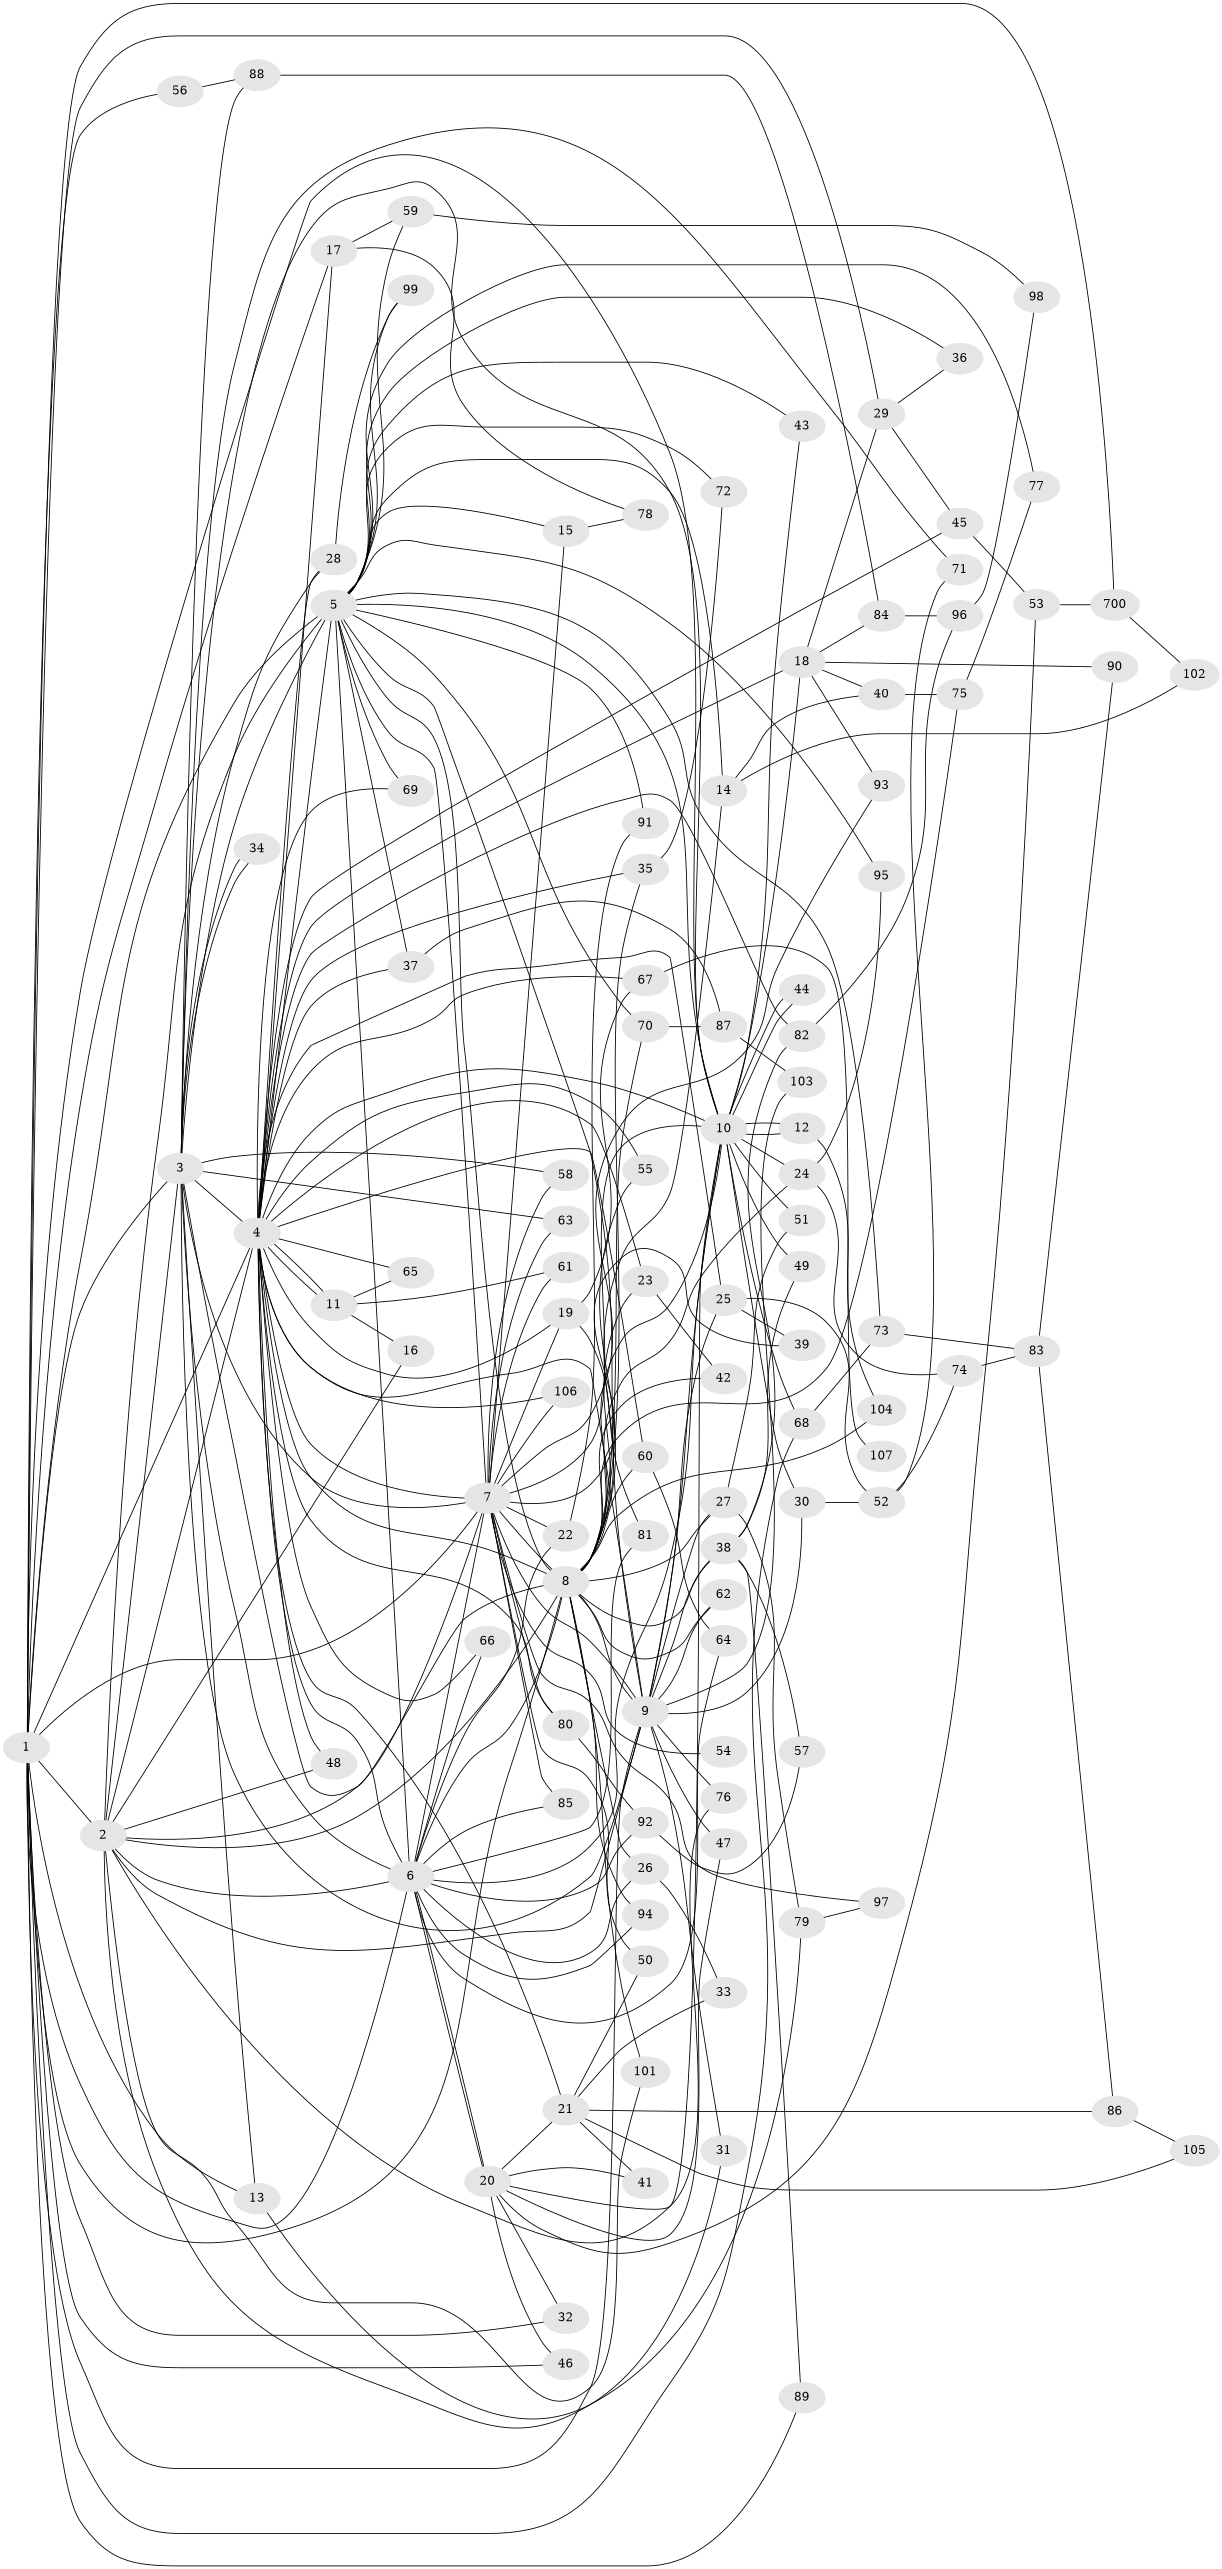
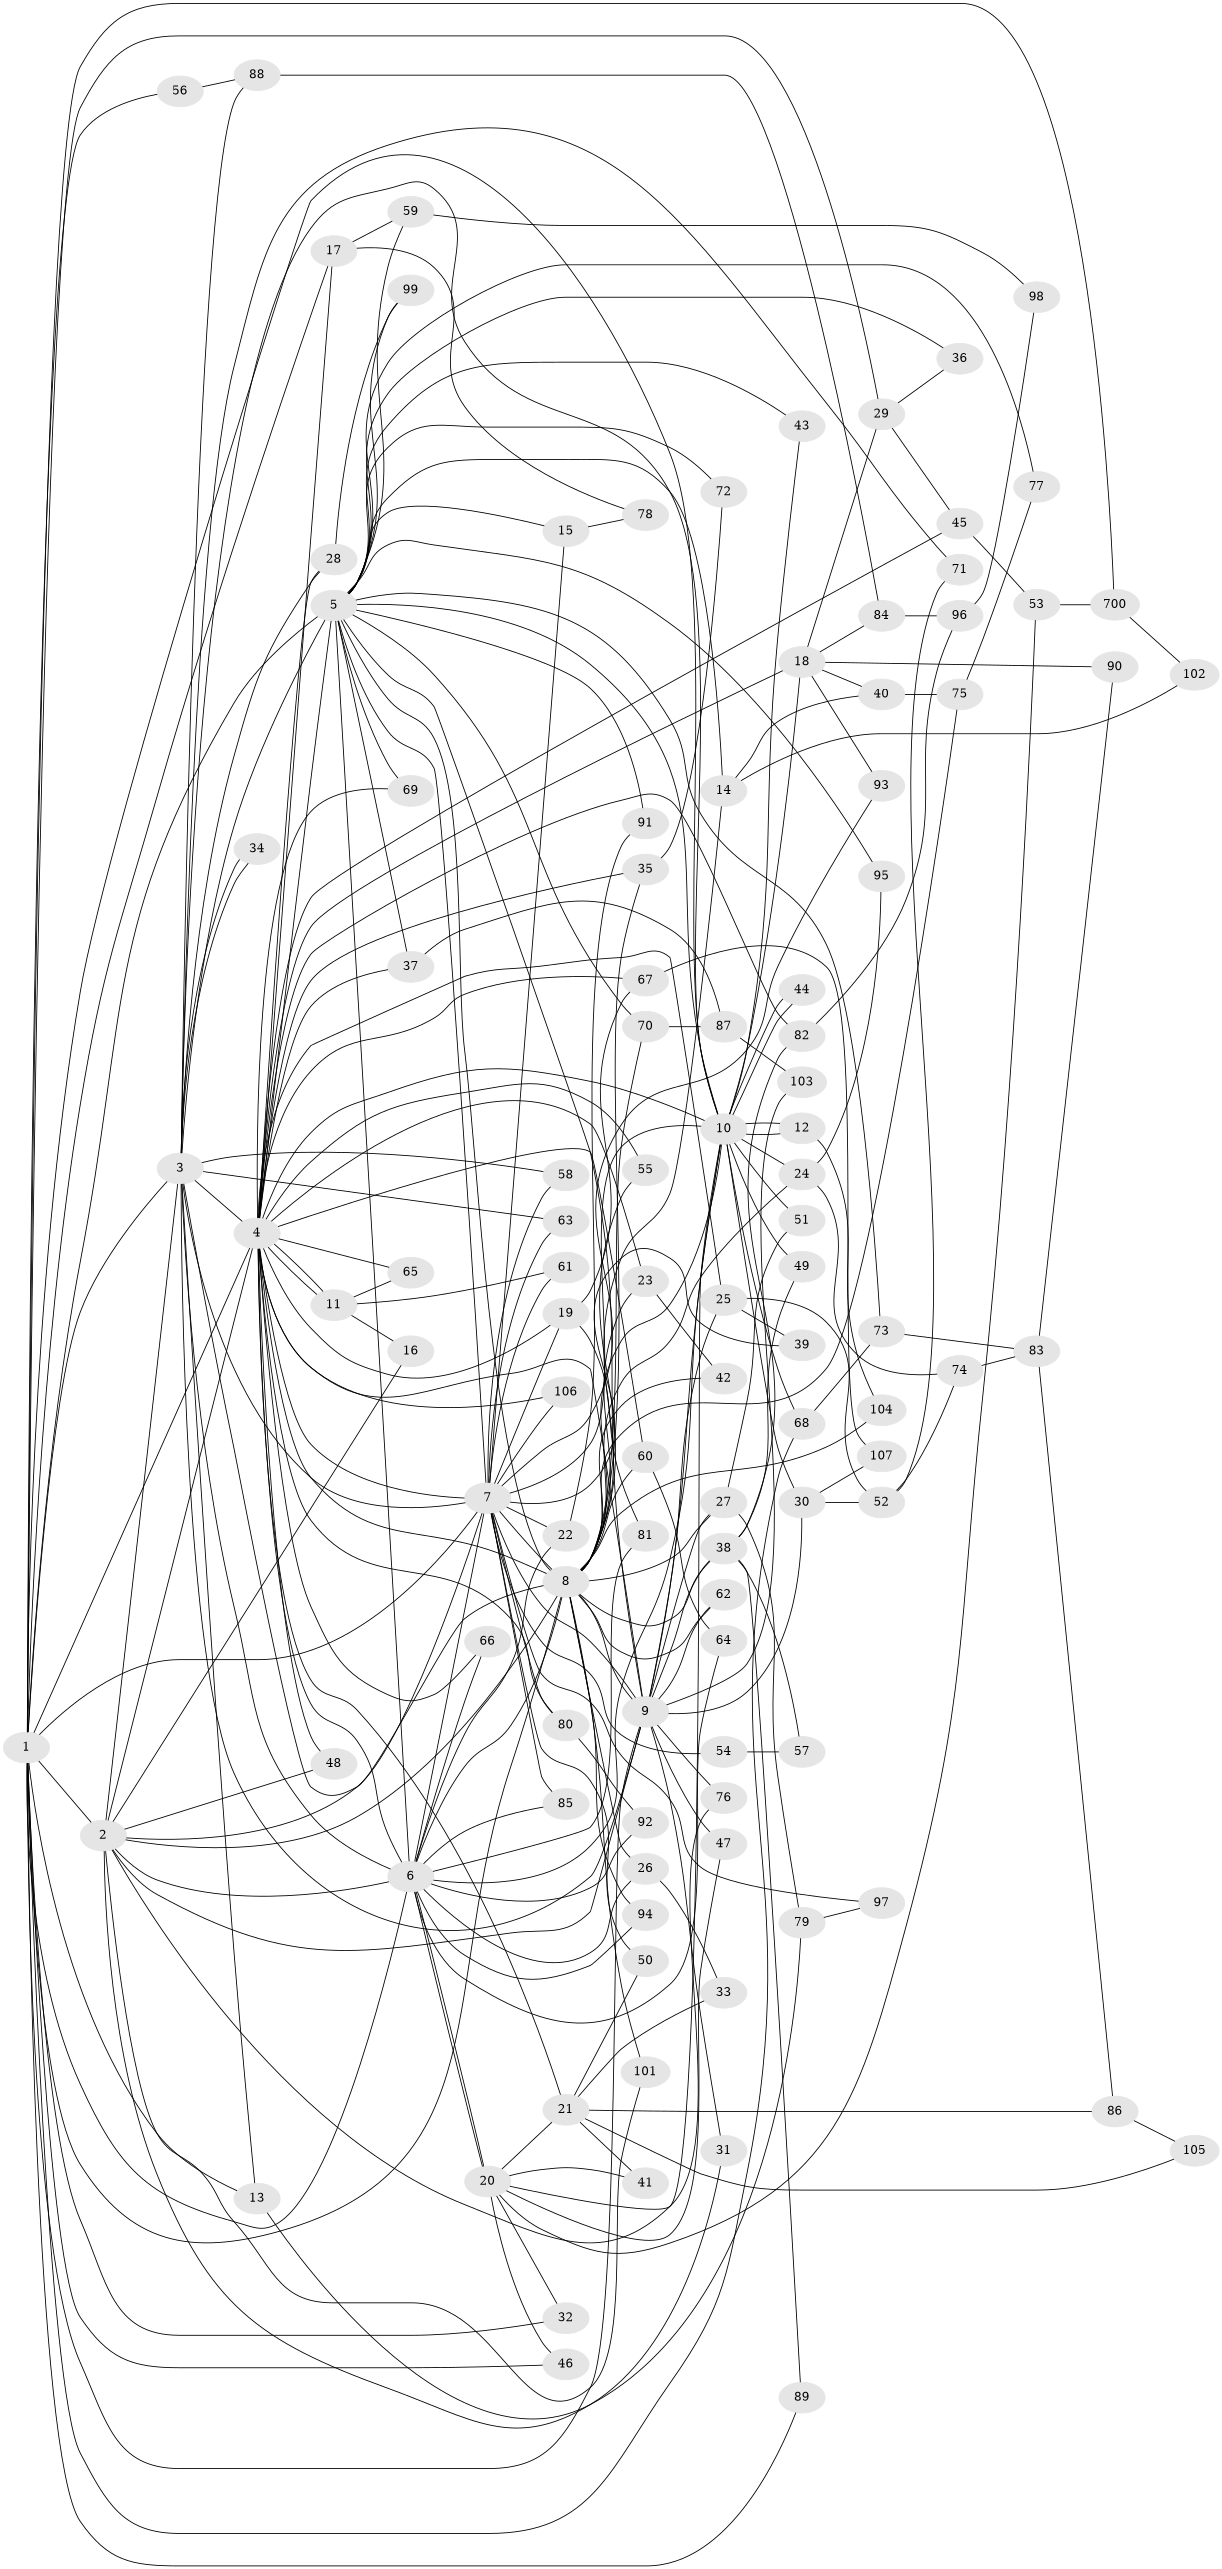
  graph {
    rankdir=LR
    node [color=gray90 style=filled]
    1
    2
    3
    4
    5
    6
    7
    8
    9
    10
    13
    17
    29
    32
    46
    56
    68
    89
    n19 [label=700]
    16
    31
    48
    101
    28
    34
    58
    63
    71
    88
    11
    18
    19
    21
    23
    25
    35
    37
    45
    55
    60
    65
    66
    67
    69
    80
    82
    106
    14
    15
    36
    43
    59
    70
    72
    73
    77
    91
    95
    99
    20
    22
    26
    64
    81
    85
    92
    94
    54
    39
    50
    61
    93
    97
    24
    27
    38
    42
    62
    75
    104
    30
    47
    76
    103
    12
    44
    49
    51
    79
    78
    102
    57
    84
    40
    90
    41
    33
    86
    105
    52
    87
    53
    107
    96
    98
    83
    74
    1 -- 2
    1 -- 3
    1 -- 4
    1 -- 5
    1 -- 6
    1 -- 7
    1 -- 8
    1 -- 9
    1 -- 10
    1 -- 13
    1 -- 17
    1 -- 29
    1 -- 32
    1 -- 46
    1 -- 56
    1 -- 68
    1 -- 89
    1 -- n19
    2 -- 3
    2 -- 4
-   2 -- 5
    2 -- 6
    2 -- 7
    2 -- 8
    2 -- 9
    2 -- 10
    2 -- 16
    2 -- 31
    2 -- 48
    2 -- 101
    3 -- 4
    3 -- 5
    3 -- 6
    3 -- 7
    3 -- 8
    3 -- 9
    3 -- 10
    3 -- 13
    3 -- 28
    3 -- 34
    3 -- 34
    3 -- 58
    3 -- 63
    3 -- 71
    3 -- 88
    4 -- 5
    4 -- 6
    4 -- 7
    4 -- 8
    4 -- 9
    4 -- 10
    4 -- 17
    4 -- 48
    4 -- 28
    4 -- 11
    4 -- 11
    4 -- 18
    4 -- 19
    4 -- 21
    4 -- 23
    4 -- 25
    4 -- 35
    4 -- 37
    4 -- 45
    4 -- 55
    4 -- 60
    4 -- 65
    4 -- 66
    4 -- 67
    4 -- 69
    4 -- 80
    4 -- 82
    4 -- 106
    5 -- 6
    5 -- 7
    5 -- 8
    5 -- 9
    5 -- 10
    5 -- 37
    5 -- 69
    5 -- 14
    5 -- 15
    5 -- 36
    5 -- 43
    5 -- 59
    5 -- 70
    5 -- 72
    5 -- 73
    5 -- 77
    5 -- 91
    5 -- 95
    5 -- 99
    6 -- 7
    6 -- 8
    6 -- 10
    6 -- 66
    6 -- 20
    6 -- 20
    6 -- 22
    6 -- 26
    6 -- 64
    6 -- 81
    6 -- 85
    6 -- 92
    6 -- 94
    7 -- 8
    7 -- 9
    7 -- 10
    7 -- 58
    7 -- 63
    7 -- 19
    7 -- 80
    7 -- 106
    7 -- 15
    7 -- 22
    7 -- 85
    7 -- 54
    7 -- 39
    7 -- 50
    7 -- 61
    7 -- 93
    7 -- 97
    8 -- 9
    8 -- 10
    8 -- 101
    8 -- 23
    8 -- 35
    8 -- 55
    8 -- 60
    8 -- 14
    8 -- 70
    8 -- 26
    8 -- 94
    8 -- 24
    8 -- 27
    8 -- 38
    8 -- 42
    8 -- 62
    8 -- 75
    8 -- 104
    9 -- 10
    9 -- 31
    9 -- 25
    9 -- 27
    9 -- 38
    9 -- 62
    9 -- 30
    9 -- 47
    9 -- 76
    9 -- 103
    10 -- 68
    10 -- 18
    10 -- 43
    10 -- 24
    10 -- 30
    10 -- 12
    10 -- 12
    10 -- 44
    10 -- 44
    10 -- 49
    10 -- 51
    13 -- 79
    17 -- 59
    17 -- 78
    29 -- 45
    29 -- 36
    56 -- 88
    68 -- 73
    n19 -- 102
    28 -- 99
    88 -- 84
    11 -- 16
    11 -- 65
    11 -- 61
    18 -- 29
    18 -- 93
    18 -- 84
    18 -- 40
    18 -- 90
    19 -- 67
    19 -- 81
    21 -- 50
    21 -- 41
    21 -- 33
    21 -- 86
    21 -- 105
    23 -- 42
    25 -- 39
    25 -- 52
    35 -- 72
    37 -- 87
    45 -- 53
    60 -- 64
    67 -- 107
    80 -- 92
    82 -- 96
    14 -- 102
    14 -- 40
    15 -- 78
    59 -- 98
    70 -- 87
    73 -- 83
    20 -- 32
    20 -- 46
    20 -- 21
    20 -- 47
    20 -- 76
    20 -- 41
    20 -- 53
    22 -- 91
    26 -- 33
-   92 -- 57
+   54 -- 57
    24 -- 95
    24 -- 74
    27 -- 51
    27 -- 79
    38 -- 89
    38 -- 82
    38 -- 49
    38 -- 57
    75 -- 77
    30 -- 52
+   30 -- 107
    12 -- 104
    79 -- 97
    84 -- 96
    40 -- 75
    86 -- 105
    52 -- 71
    52 -- 74
    87 -- 103
    53 -- n19
    96 -- 98
    83 -- 90
    83 -- 86
    74 -- 83
  }
